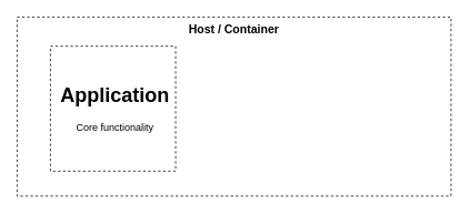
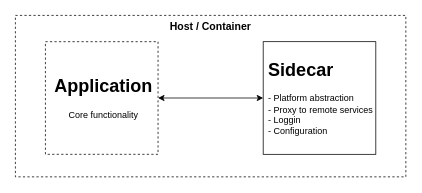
  <mxCell id="0" />
  <mxCell id="1" parent="0" />
  <mxCell id="2" value="Host / Container" style="rounded=0;whiteSpace=wrap;html=1;dashed=1;fontStyle=1;fontSize=14;verticalAlign=top;" vertex="1" parent="1"><mxGeometry x="20" y="20" width="520" height="215" as="geometry" /></mxCell>
+ <mxCell id="3" value="&lt;div&gt;&lt;h1 style=&quot;margin-top: 0px;&quot;&gt;Sidecar&lt;/h1&gt;- Platform abstraction&lt;/div&gt;&lt;div&gt;- Proxy to remote services&lt;/div&gt;&lt;div&gt;- Loggin&lt;/div&gt;&lt;div&gt;- Configuration&lt;/div&gt;" style="rounded=0;whiteSpace=wrap;html=1;align=left;spacingLeft=5;" vertex="1" parent="1"><mxGeometry x="350" y="55" width="150" height="150" as="geometry" /></mxCell>
+ <mxCell id="4" style="edgeStyle=orthogonalEdgeStyle;rounded=0;orthogonalLoop=1;jettySize=auto;html=1;entryX=0;entryY=0.5;entryDx=0;entryDy=0;startArrow=classic;startFill=1;" edge="1" parent="1" source="5" target="3"><mxGeometry relative="1" as="geometry" /></mxCell>
  <mxCell id="5" value="&lt;h1 style=&quot;margin-top: 0px;&quot;&gt;Application&lt;/h1&gt;Core functionality" style="rounded=0;whiteSpace=wrap;html=1;align=center;spacingLeft=5;dashed=1;" vertex="1" parent="1"><mxGeometry x="60" y="55" width="150" height="150" as="geometry" /></mxCell>
